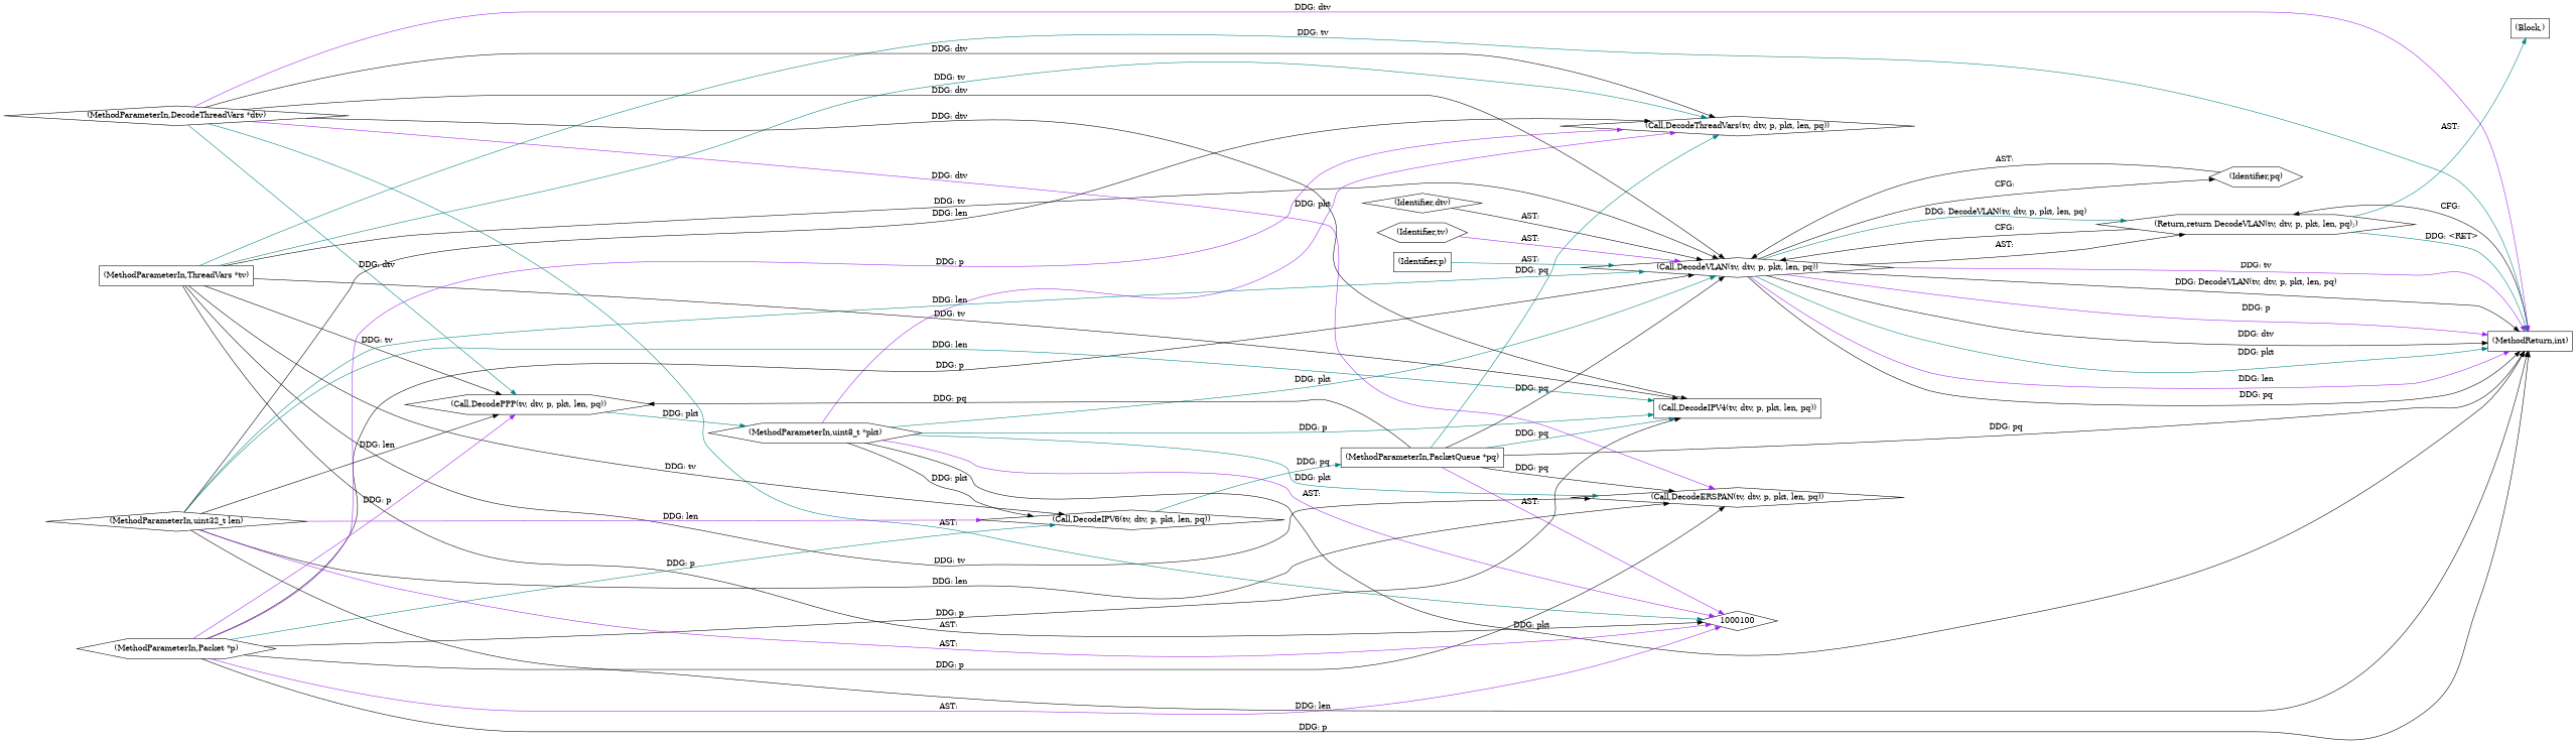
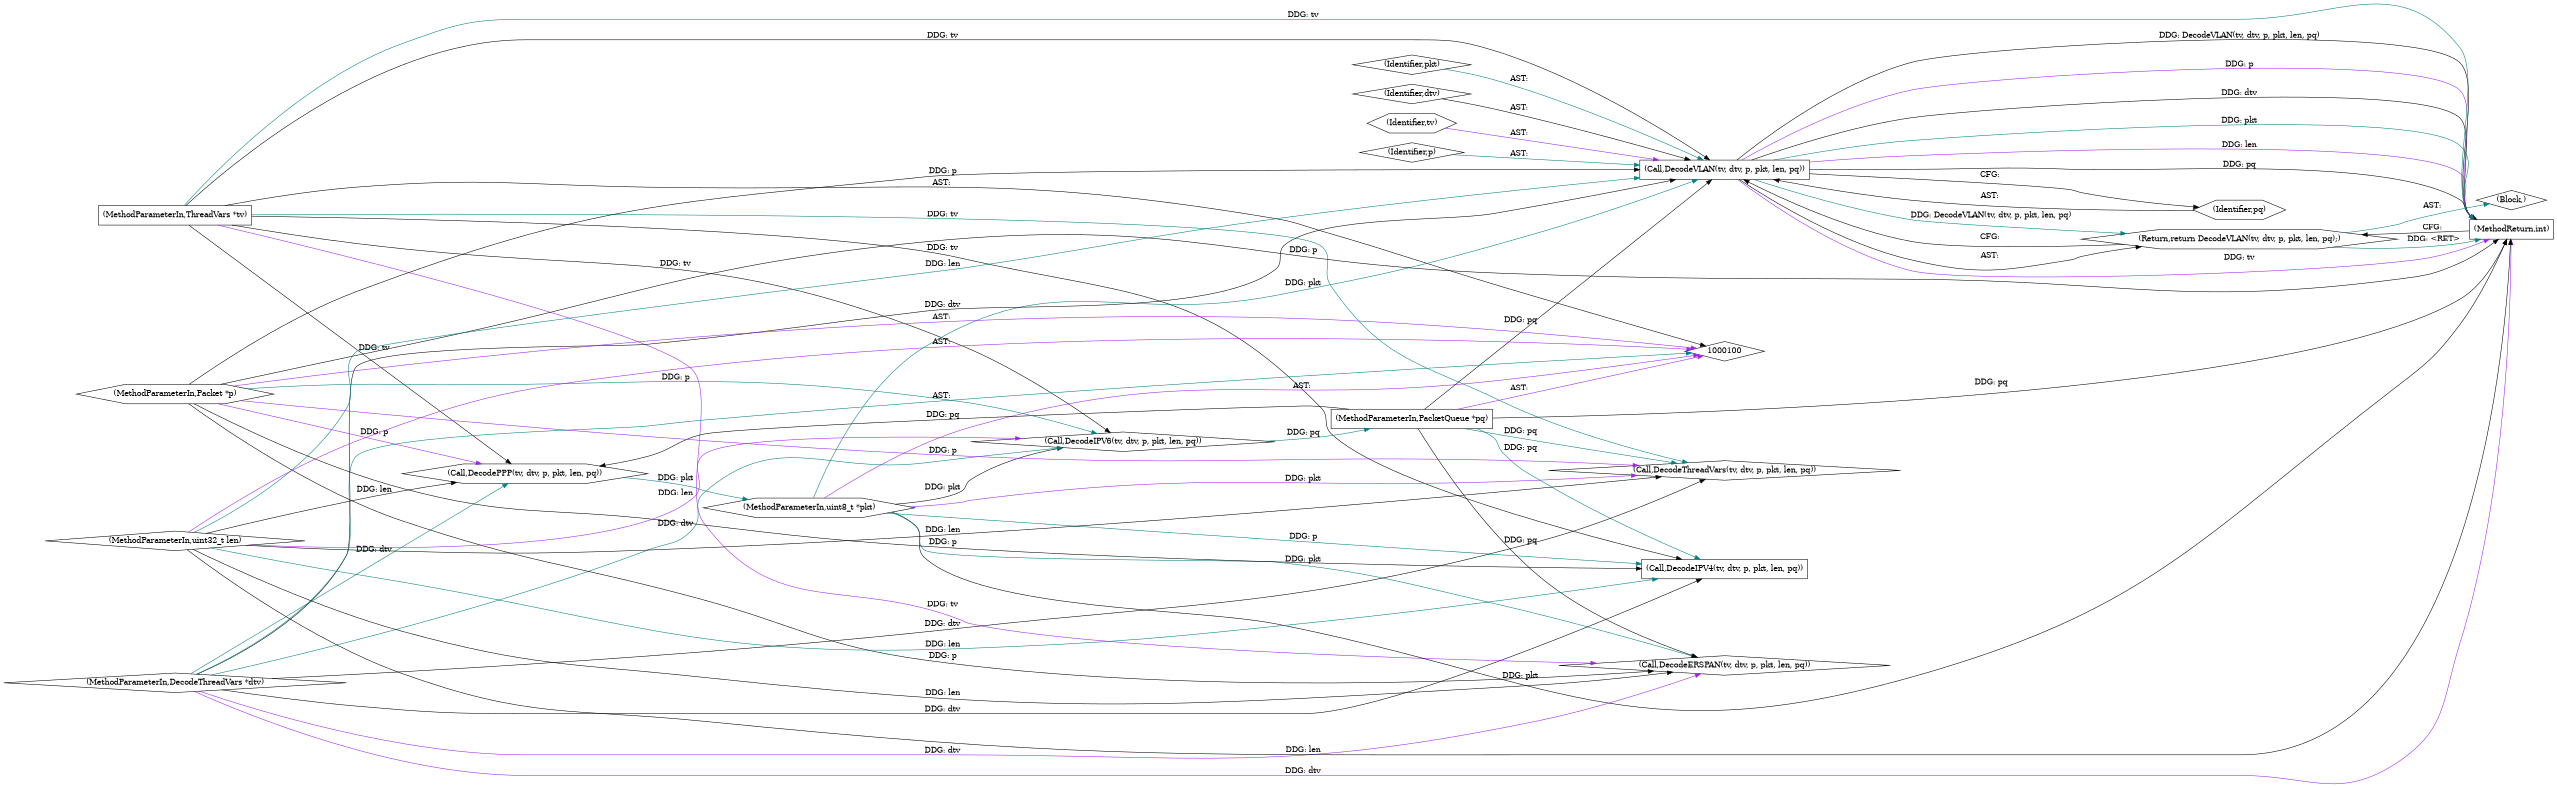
  digraph {
    rankdir=LR
    node [shape=diamond]
    edge [color=black]
-   n1 [label="(Call,DecodeVLAN(tv, dtv, p, pkt, len, pq))"]
+   n1 [label="(Call,DecodeVLAN(tv, dtv, p, pkt, len, pq))" shape=box]
    n2 [label="(Return,return DecodeVLAN(tv, dtv, p, pkt, len, pq);)" shape=hexagon]
    n3 [label="(Identifier,pq)" shape=hexagon]
    n4 [label="(MethodReturn,int)" shape=box]
-   n5 [label="(Block,)" shape=box]
+   n5 [label="(Block,)"]
    n6 [label="(MethodParameterIn,ThreadVars *tv)" shape=box]
    n7 [label="(Call,DecodeThreadVars(tv, dtv, p, pkt, len, pq))"]
    n8 [label="(Call,DecodeERSPAN(tv, dtv, p, pkt, len, pq))"]
    n9 [label="(Call,DecodeIPV4(tv, dtv, p, pkt, len, pq))" shape=box]
    n10 [label="(Call,DecodePPP(tv, dtv, p, pkt, len, pq))" shape=hexagon]
    n11 [label="(Call,DecodeIPV6(tv, dtv, p, pkt, len, pq))"]
    1000100
    n13 [label="(MethodParameterIn,uint8_t *pkt)" shape=hexagon]
    n14 [label="(MethodParameterIn,PacketQueue *pq)" shape=box]
    n15 [label="(MethodParameterIn,DecodeThreadVars *dtv)"]
    n16 [label="(MethodParameterIn,Packet *p)" shape=hexagon]
    n17 [label="(MethodParameterIn,uint32_t len)"]
+   n18 [label="(Identifier,pkt)"]
    n19 [label="(Identifier,dtv)"]
    n20 [label="(Identifier,tv)" shape=hexagon]
-   n21 [label="(Identifier,p)" shape=box]
+   n21 [label="(Identifier,p)"]
    n1 -> n2 [label="AST: "]
    n1 -> n2 [color=teal label="DDG: DecodeVLAN(tv, dtv, p, pkt, len, pq)"]
    n1 -> n3 [label="CFG: "]
    n1 -> n4 [color=purple label="DDG: tv"]
    n1 -> n4 [label="DDG: DecodeVLAN(tv, dtv, p, pkt, len, pq)"]
    n1 -> n4 [color=purple label="DDG: p"]
    n1 -> n4 [label="DDG: dtv"]
    n1 -> n4 [color=teal label="DDG: pkt"]
    n1 -> n4 [color=purple label="DDG: len"]
    n1 -> n4 [label="DDG: pq"]
    n2 -> n1 [label="CFG: "]
    n2 -> n4 [color=teal label="DDG: <RET>"]
    n2 -> n5 [color=teal label="AST: "]
    n3 -> n1 [label="AST: "]
    n4 -> n2 [label="CFG: "]
    n6 -> n1 [label="DDG: tv"]
    n6 -> n4 [color=teal label="DDG: tv"]
    n6 -> n7 [color=teal label="DDG: tv"]
-   n6 -> n8 [label="DDG: tv"]
+   n6 -> n8 [color=purple label="DDG: tv"]
    n6 -> n9 [label="DDG: tv"]
    n6 -> n10 [label="DDG: tv"]
    n6 -> n11 [label="DDG: tv"]
    n6 -> 1000100 [label="AST: "]
    n10 -> n13 [color=teal label="DDG: pkt"]
    n11 -> n14 [color=teal label="DDG: pq"]
    n13 -> n1 [color=teal label="DDG: pkt"]
    n13 -> n4 [label="DDG: pkt"]
    n13 -> n7 [color=purple label="DDG: pkt"]
    n13 -> n8 [color=teal label="DDG: pkt"]
    n13 -> n9 [color=teal label="DDG: p"]
    n13 -> n11 [label="DDG: pkt"]
    n13 -> 1000100 [color=purple label="AST: "]
    n14 -> n1 [label="DDG: pq"]
    n14 -> n4 [label="DDG: pq"]
    n14 -> n7 [color=teal label="DDG: pq"]
    n14 -> n8 [label="DDG: pq"]
    n14 -> n9 [color=teal label="DDG: pq"]
    n14 -> n10 [label="DDG: pq"]
    n14 -> 1000100 [color=purple label="AST: "]
    n15 -> n1 [label="DDG: dtv"]
    n15 -> n4 [color=purple label="DDG: dtv"]
    n15 -> n7 [label="DDG: dtv"]
    n15 -> n8 [color=purple label="DDG: dtv"]
    n15 -> n9 [label="DDG: dtv"]
    n15 -> n10 [color=teal label="DDG: dtv"]
+   n15 -> n11 [color=teal label="DDG: dtv"]
    n15 -> 1000100 [color=teal label="AST: "]
    n16 -> n1 [label="DDG: p"]
    n16 -> n4 [label="DDG: p"]
    n16 -> n7 [color=purple label="DDG: p"]
    n16 -> n8 [label="DDG: p"]
    n16 -> n9 [label="DDG: p"]
    n16 -> n10 [color=purple label="DDG: p"]
    n16 -> n11 [color=teal label="DDG: p"]
    n16 -> 1000100 [color=purple label="AST: "]
    n17 -> n1 [color=teal label="DDG: len"]
    n17 -> n4 [label="DDG: len"]
    n17 -> n7 [label="DDG: len"]
    n17 -> n8 [label="DDG: len"]
    n17 -> n9 [color=teal label="DDG: len"]
    n17 -> n10 [label="DDG: len"]
    n17 -> n11 [color=purple label="DDG: len"]
    n17 -> 1000100 [color=purple label="AST: "]
+   n18 -> n1 [color=teal label="AST: "]
    n19 -> n1 [label="AST: "]
    n20 -> n1 [color=purple label="AST: "]
    n21 -> n1 [color=teal label="AST: "]
  }
